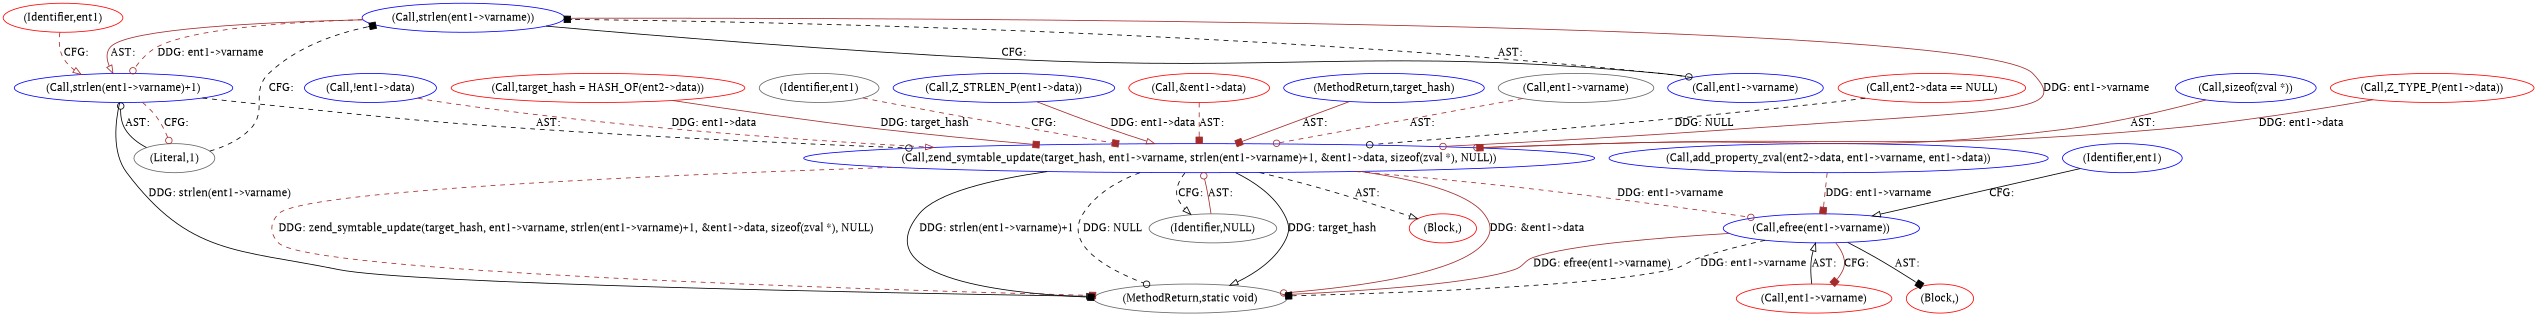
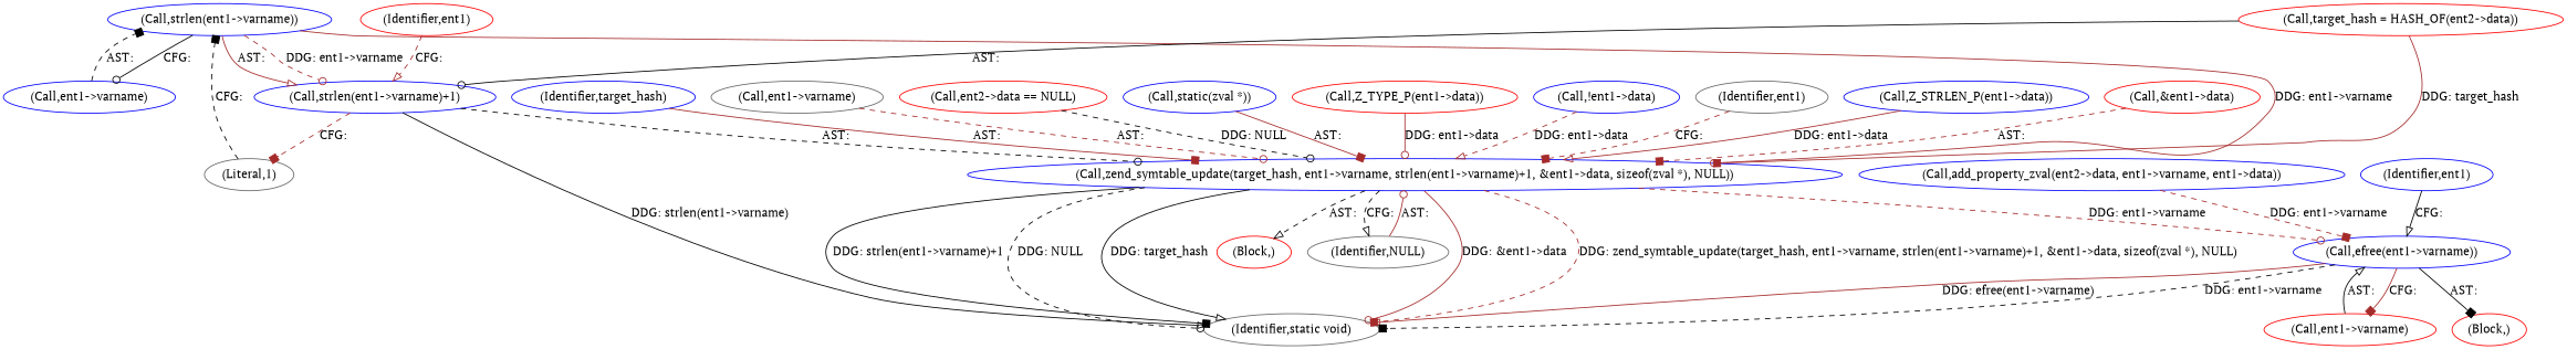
  digraph {
    fontname="PT Serif"
    node [color=blue fontname="PT Serif"]
    edge [arrowhead=box color=brown fontname="PT Serif" style=solid]
    n1 [label="(Call,strlen(ent1->varname))"]
    n2 [label="(Call,zend_symtable_update(target_hash, ent1->varname, strlen(ent1->varname)+1, &ent1->data, sizeof(zval *), NULL))"]
    n3 [label="(Call,strlen(ent1->varname)+1)"]
    n4 [label="(Call,ent1->varname)"]
    n5 [label="(Call,efree(ent1->varname))"]
-   n6 [color=gray40 label="(MethodReturn,static void)"]
+   n6 [color=gray40 label="(Identifier,static void)"]
    n7 [color=red label="(Block,)"]
    n8 [color=gray40 label="(Identifier,NULL)"]
    n9 [color=gray40 label="(Literal,1)"]
    n10 [color=red label="(Block,)"]
    n11 [color=red label="(Call,ent1->varname)"]
    n12 [color=red label="(Identifier,ent1)"]
-   n13 [label="(MethodReturn,target_hash)"]
+   n13 [label="(Identifier,target_hash)"]
    n14 [color=gray40 label="(Call,ent1->varname)"]
    n15 [label="(Call,add_property_zval(ent2->data, ent1->varname, ent1->data))"]
    n16 [color=red label="(Call,ent2->data == NULL)"]
-   n17 [label="(Call,sizeof(zval *))"]
+   n17 [label="(Call,static(zval *))"]
    n18 [color=red label="(Call,Z_TYPE_P(ent1->data))"]
    n19 [label="(Call,!ent1->data)"]
    n20 [label="(Identifier,ent1)"]
    n21 [color=red label="(Call,target_hash = HASH_OF(ent2->data))"]
    n22 [color=gray40 label="(Identifier,ent1)"]
    n23 [label="(Call,Z_STRLEN_P(ent1->data))"]
    n24 [color=red label="(Call,&ent1->data)"]
    n1 -> n2 [arrowhead=odot label="DDG: ent1->varname"]
    n1 -> n3 [arrowhead=onormal label="AST: "]
    n1 -> n3 [arrowhead=odot label="DDG: ent1->varname" style=dashed]
    n1 -> n4 [arrowhead=odot color=black label="CFG: "]
    n2 -> n5 [arrowhead=odot label="DDG: ent1->varname" style=dashed]
    n2 -> n6 [arrowhead=odot color=black label="DDG: NULL" style=dashed]
    n2 -> n6 [arrowhead=onormal color=black label="DDG: target_hash"]
    n2 -> n6 [arrowhead=odot label="DDG: &ent1->data"]
    n2 -> n6 [label="DDG: zend_symtable_update(target_hash, ent1->varname, strlen(ent1->varname)+1, &ent1->data, sizeof(zval *), NULL)" style=dashed]
    n2 -> n6 [color=black label="DDG: strlen(ent1->varname)+1"]
    n2 -> n7 [arrowhead=onormal color=black label="AST: " style=dashed]
    n2 -> n8 [arrowhead=onormal color=black label="CFG: " style=dashed]
    n3 -> n2 [arrowhead=odot color=black label="AST: " style=dashed]
    n3 -> n6 [arrowhead=onormal color=black label="DDG: strlen(ent1->varname)"]
-   n3 -> n9 [arrowhead=odot label="CFG: " style=dashed]
+   n3 -> n9 [label="CFG: " style=dashed]
    n4 -> n1 [color=black label="AST: " style=dashed]
    n5 -> n6 [arrowhead=onormal label="DDG: efree(ent1->varname)"]
    n5 -> n6 [color=black label="DDG: ent1->varname" style=dashed]
    n5 -> n10 [color=black label="AST: "]
    n5 -> n11 [label="CFG: "]
    n8 -> n2 [arrowhead=odot label="AST: "]
    n9 -> n1 [color=black label="CFG: " style=dashed]
-   n9 -> n3 [arrowhead=odot color=black label="AST: "]
+   n21 -> n3 [arrowhead=odot color=black label="AST: "]
    n11 -> n5 [arrowhead=onormal color=black label="AST: "]
    n12 -> n3 [arrowhead=onormal label="CFG: " style=dashed]
    n13 -> n2 [label="AST: "]
    n14 -> n2 [arrowhead=odot label="AST: " style=dashed]
    n15 -> n5 [label="DDG: ent1->varname" style=dashed]
    n16 -> n2 [arrowhead=odot color=black label="DDG: NULL" style=dashed]
    n17 -> n2 [label="AST: "]
    n18 -> n2 [arrowhead=odot label="DDG: ent1->data"]
    n19 -> n2 [arrowhead=onormal label="DDG: ent1->data" style=dashed]
    n20 -> n5 [arrowhead=onormal color=black label="CFG: "]
    n21 -> n2 [label="DDG: target_hash"]
    n22 -> n2 [label="CFG: " style=dashed]
    n23 -> n2 [arrowhead=onormal label="DDG: ent1->data"]
    n24 -> n2 [label="AST: " style=dashed]
  }
